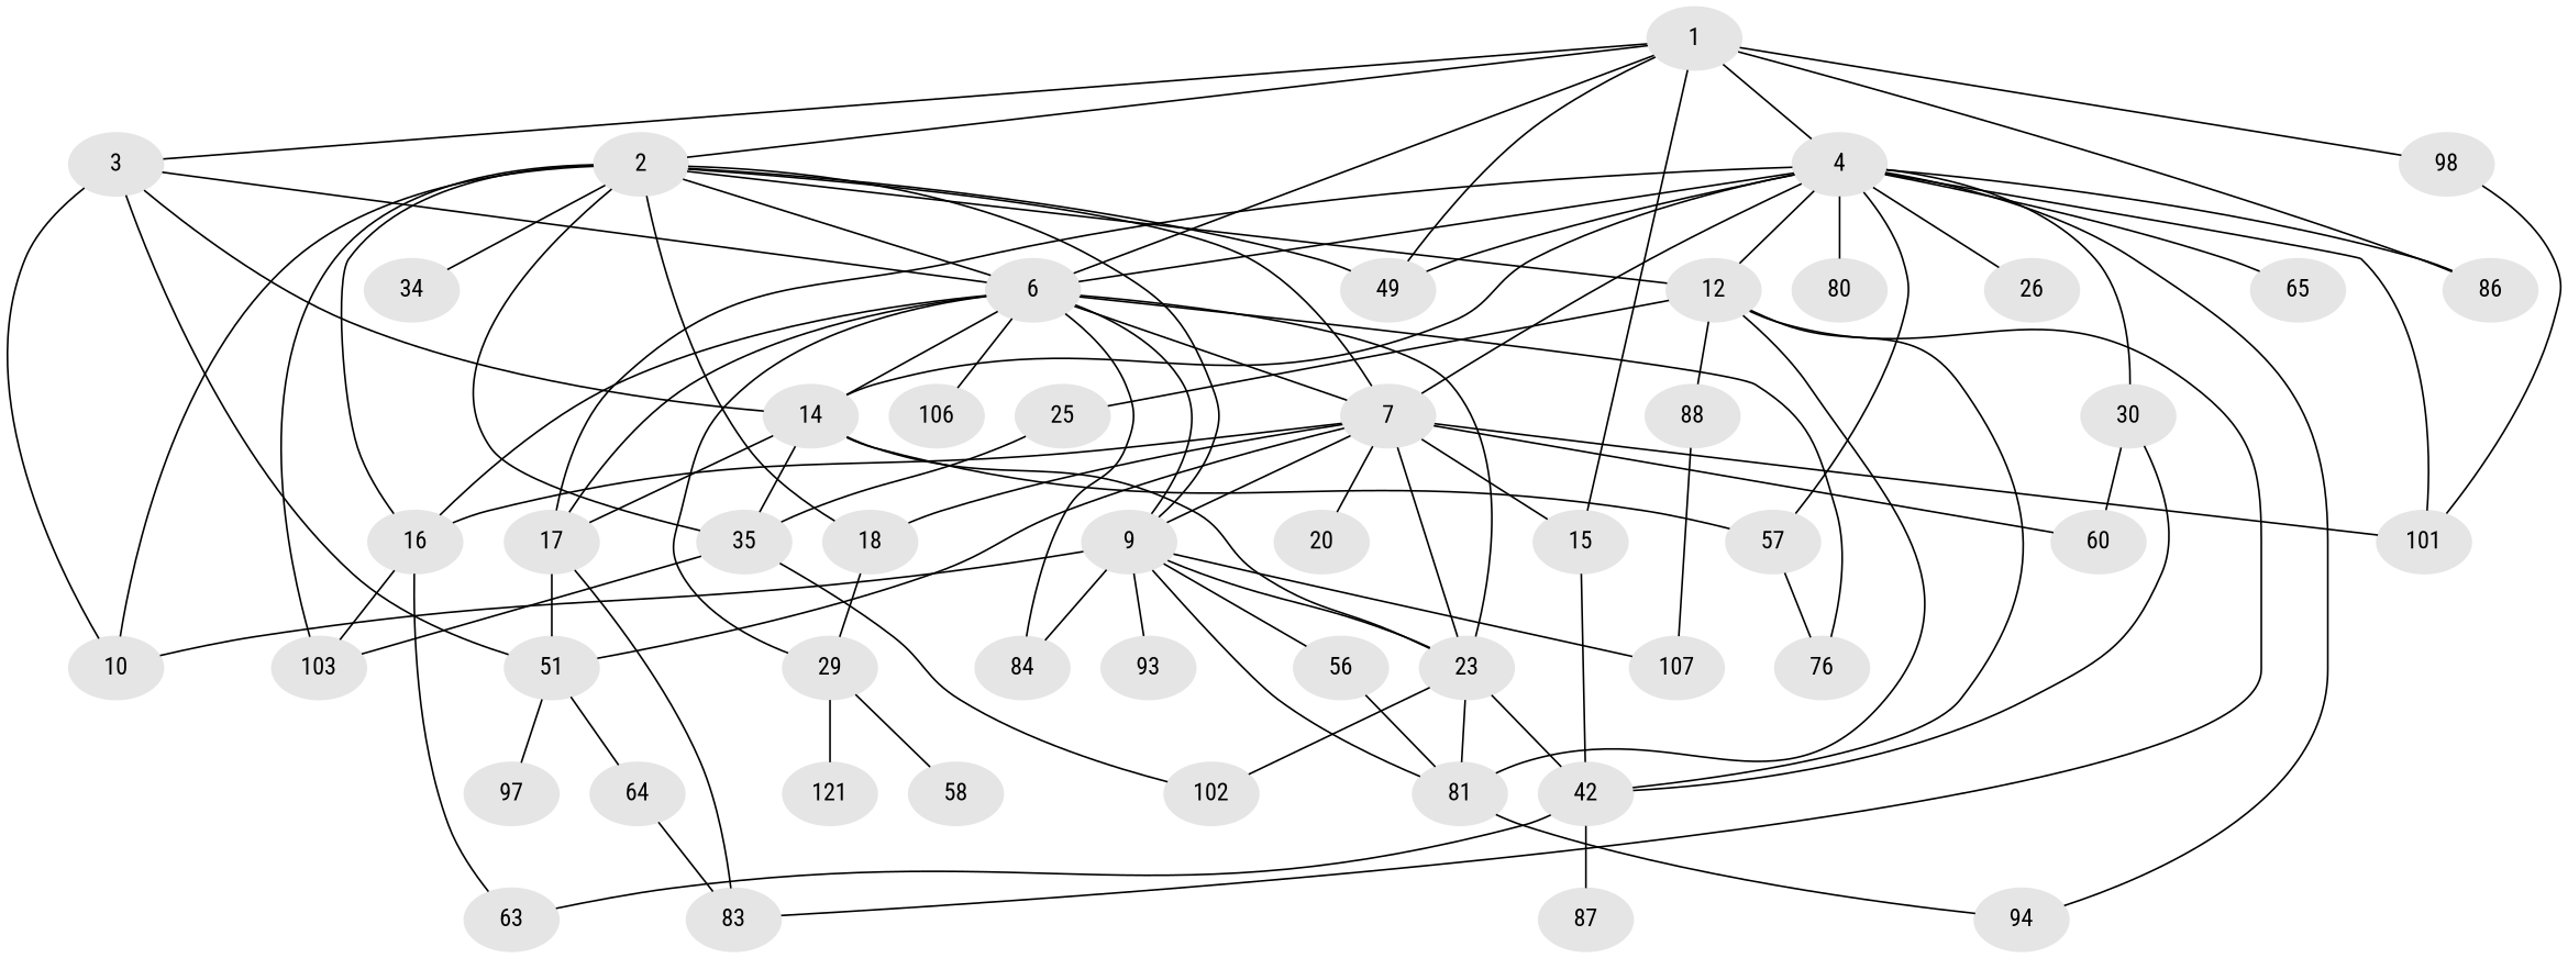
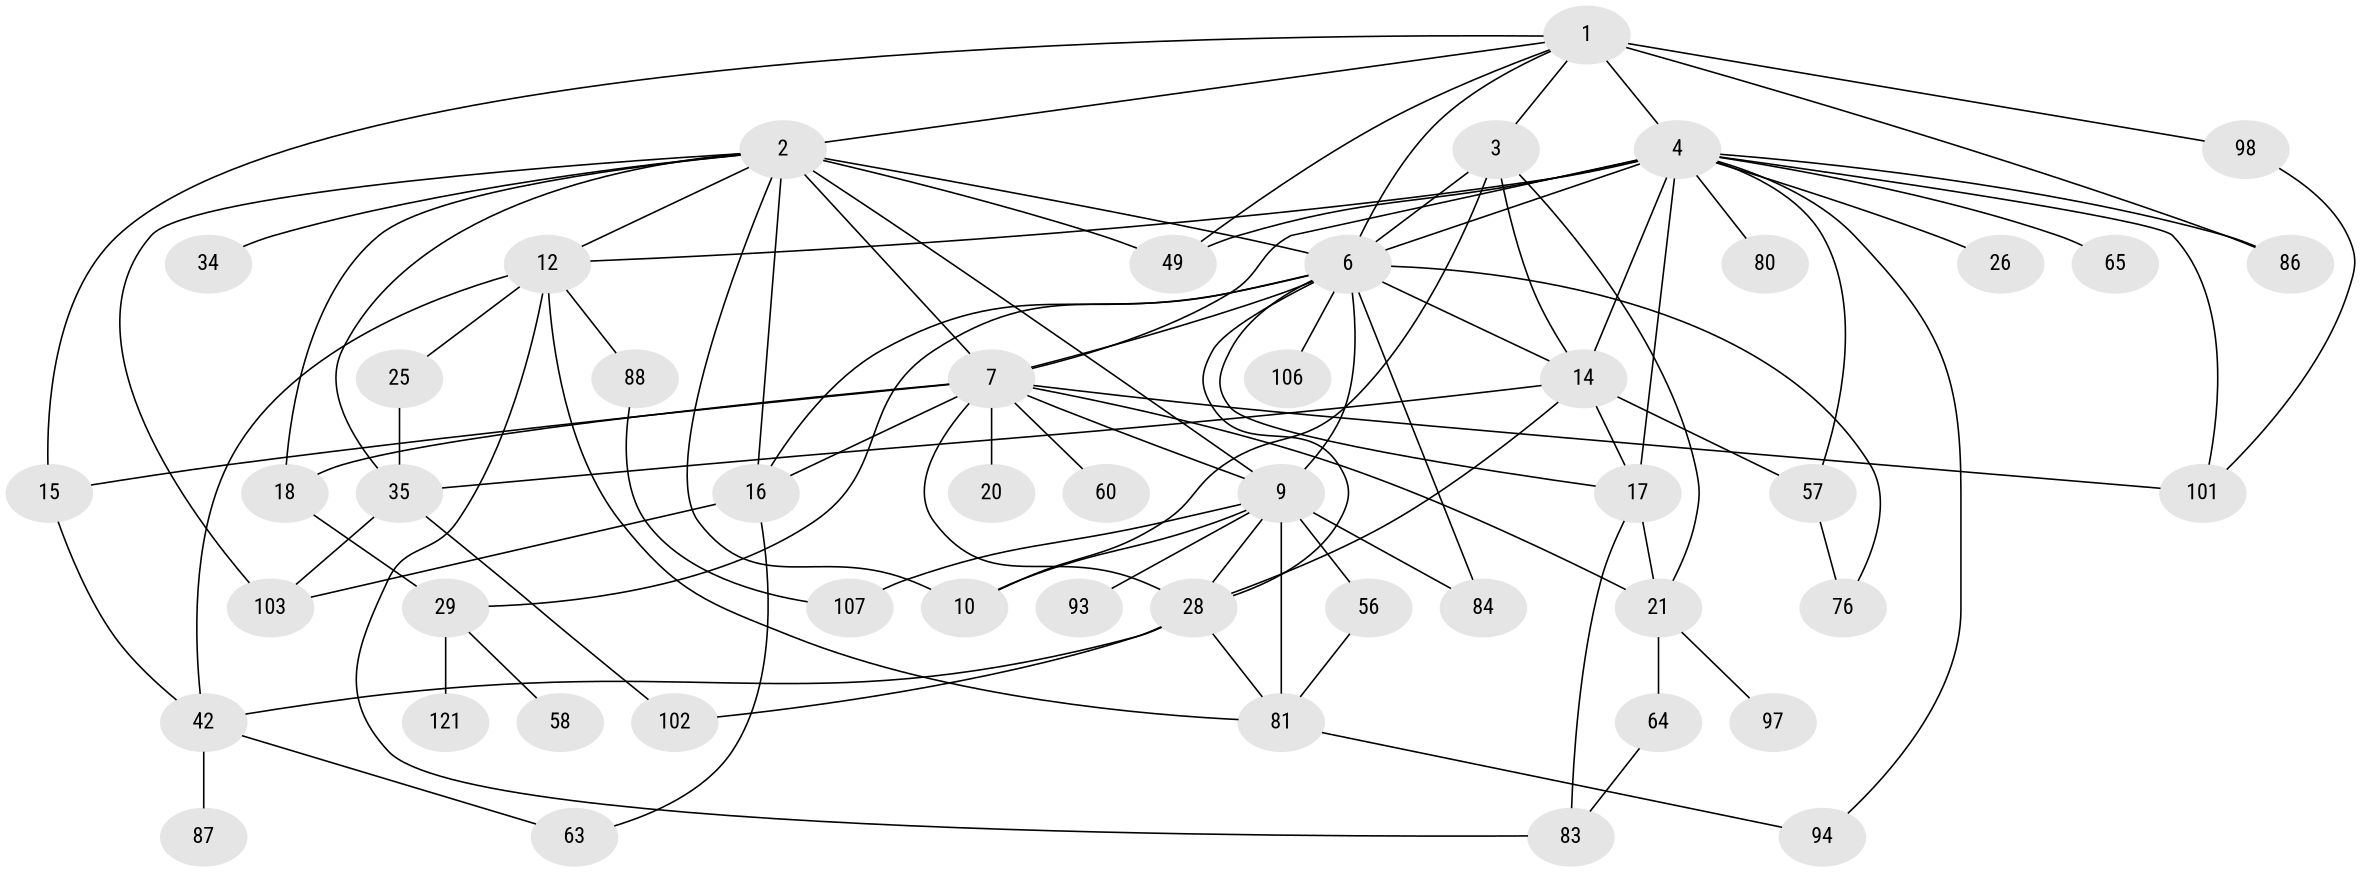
  graph {
    fontname="Roboto Condensed"
    node [color=gray90 fontname="Roboto Condensed" style=filled]
    edge [fontname="Roboto Condensed"]
    1 [super="+31+8"]
    2 [super="+70"]
    3 [super="+43+90"]
    4 [super="+11+112+72+5"]
    6 [super="+13"]
    15 [super="+79"]
    49
    86
    98
    7 [super="+38+21"]
    9 [super="+22+69+19"]
    10
    12 [super="+126+23"]
    16 [super="+92+53"]
    18 [super="+44+77"]
    34
    35 [super="+67"]
    103 [super="+125+123"]
    14 [super="+52+37"]
-   51 [super="+55"]
+   51 [super="+55" label=21]
    17
    26
-   30 [super="+73+119"]
    57 [super="+105+68"]
    n25 [label=65]
    80
    94
    101
-   28 [super="+75+118" label=23]
+   28 [super="+75+118"]
    29 [super="+40"]
    76
    84
    106
    42 [super="+54"]
    20
    60
    56
    81
    93 [super="+120"]
    107 [super="+108"]
    25
    83 [super="+99"]
    88
    63
    102
    64 [super="+114"]
    97
    58 [super="+61"]
    121
    87
    1 -- 2
    1 -- 3
    1 -- 4 [weight=3]
    1 -- 6
    1 -- 15
    1 -- 49
    1 -- 86
    1 -- 98
    2 -- 6
    2 -- 49
    2 -- 7
    2 -- 9
    2 -- 10
    2 -- 12
    2 -- 16 [weight=2]
    2 -- 18
    2 -- 34
    2 -- 35
    2 -- 103
    3 -- 6
    3 -- 10
    3 -- 14
    3 -- 51
    4 -- 6
    4 -- 49
    4 -- 86
    4 -- 7
    4 -- 12
    4 -- 14
    4 -- 17
    4 -- 26 [weight=2]
-   4 -- 30 [weight=2]
    4 -- 57
    4 -- n25
    4 -- 80
    4 -- 94
    4 -- 101
    6 -- 7
    6 -- 9 [weight=2]
    6 -- 16 [weight=2]
    6 -- 14
    6 -- 17
    6 -- 28
    6 -- 29
    6 -- 76
    6 -- 84
    6 -- 106
    15 -- 42
    98 -- 101
    7 -- 15
    7 -- 9
    7 -- 16
    7 -- 18 [weight=2]
    7 -- 51
    7 -- 101
    7 -- 28
    7 -- 20
    7 -- 60
    9 -- 10
    9 -- 28
    9 -- 84
    9 -- 56
    9 -- 81
    9 -- 93
    9 -- 107
    12 -- 42
    12 -- 81
    12 -- 25
    12 -- 83
    12 -- 88
    16 -- 103
    16 -- 63
    18 -- 29
    35 -- 103
    35 -- 102
    14 -- 35
    14 -- 17
    14 -- 57 [weight=2]
    14 -- 28
    51 -- 64
    51 -- 97
    17 -- 51 [weight=2]
    17 -- 83
-   30 -- 42
-   30 -- 60
    57 -- 76
    28 -- 42
    28 -- 81
    28 -- 102
    29 -- 58
    29 -- 121
    42 -- 63
    42 -- 87
    56 -- 81
    81 -- 94
    25 -- 35
    88 -- 107
    64 -- 83
  }
